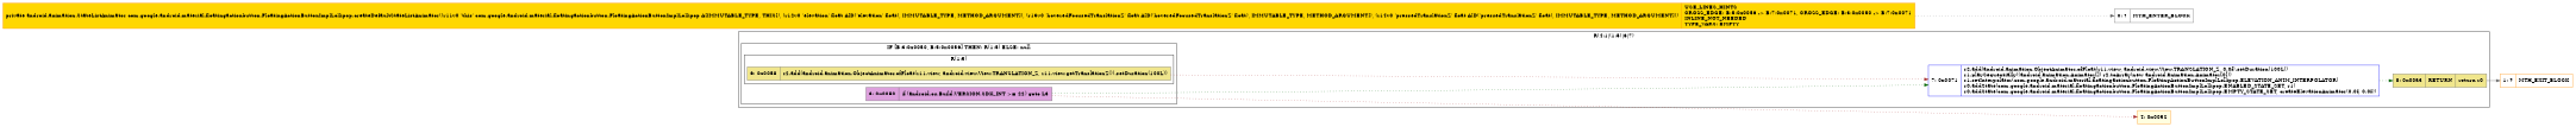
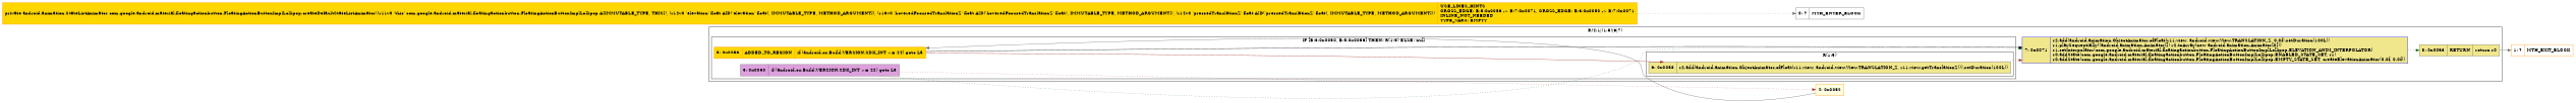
  digraph {
    rankdir=LR
    node [color=gray40 fillcolor=khaki shape=record style=filled]
    edge [color=brown style=dotted]
    n1 [label="{6\:\ 0x0058|r2.add(android.animation.ObjectAnimator.ofFloat(r11.view, android.view.View.TRANSLATION_Z, r11.view.getTranslationZ()).setDuration(100L))\l}"]
    n2 [fillcolor=plum label="{3\:\ 0x0050|if (android.os.Build.VERSION.SDK_INT \>= 22) goto L3\l}"]
-   n4 [color=blue fillcolor=white label="{7\:\ 0x0071|r2.add(android.animation.ObjectAnimator.ofFloat(r11.view, android.view.View.TRANSLATION_Z, 0.0f).setDuration(100L))\lr1.playSequentially((android.animation.Animator[]) r2.toArray(new android.animation.Animator[0]))\lr1.setInterpolator(com.google.android.material.floatingactionbutton.FloatingActionButtonImplLollipop.ELEVATION_ANIM_INTERPOLATOR)\lr0.addState(com.google.android.material.floatingactionbutton.FloatingActionButtonImplLollipop.ENABLED_STATE_SET, r1)\lr0.addState(com.google.android.material.floatingactionbutton.FloatingActionButtonImplLollipop.EMPTY_STATE_SET, createElevationAnimator(0.0f, 0.0f))\l}"]
+   n3 [color=darkorange fillcolor=gold label="{5\:\ 0x0056|ADDED_TO_REGION\l|if (android.os.Build.VERSION.SDK_INT \<= 24) goto L5\l}"]
+   n4 [color=blue label="{7\:\ 0x0071|r2.add(android.animation.ObjectAnimator.ofFloat(r11.view, android.view.View.TRANSLATION_Z, 0.0f).setDuration(100L))\lr1.playSequentially((android.animation.Animator[]) r2.toArray(new android.animation.Animator[0]))\lr1.setInterpolator(com.google.android.material.floatingactionbutton.FloatingActionButtonImplLollipop.ELEVATION_ANIM_INTERPOLATOR)\lr0.addState(com.google.android.material.floatingactionbutton.FloatingActionButtonImplLollipop.ENABLED_STATE_SET, r1)\lr0.addState(com.google.android.material.floatingactionbutton.FloatingActionButtonImplLollipop.EMPTY_STATE_SET, createElevationAnimator(0.0f, 0.0f))\l}"]
    n5 [label="{8\:\ 0x00a3|RETURN\l|return r0\l}"]
    n6 [color=darkorange fillcolor=lightyellow label="{4\:\ 0x0052}"]
    n7 [color=darkorange fillcolor=white label="{1\:\ ?|MTH_EXIT_BLOCK\l}"]
    n8 [fillcolor=white label="{0\:\ ?|MTH_ENTER_BLOCK\l}"]
    n9 [color=darkorange fillcolor=gold label="{private android.animation.StateListAnimator com.google.android.material.floatingactionbutton.FloatingActionButtonImplLollipop.createDefaultStateListAnimator((r11v0 'this' com.google.android.material.floatingactionbutton.FloatingActionButtonImplLollipop A[IMMUTABLE_TYPE, THIS]), (r12v0 'elevation' float A[D('elevation' float), IMMUTABLE_TYPE, METHOD_ARGUMENT]), (r13v0 'hoveredFocusedTranslationZ' float A[D('hoveredFocusedTranslationZ' float), IMMUTABLE_TYPE, METHOD_ARGUMENT]), (r14v0 'pressedTranslationZ' float A[D('pressedTranslationZ' float), IMMUTABLE_TYPE, METHOD_ARGUMENT]))  | USE_LINES_HINTS\lCROSS_EDGE: B:5:0x0056 \-\> B:7:0x0071, CROSS_EDGE: B:3:0x0050 \-\> B:7:0x0071\lINLINE_NOT_NEEDED\lTYPE_VARS: EMPTY\l}"]
    subgraph cluster_1 {
      label="R(4:1|(1:5)|6|7)"
      n4
      n5
      subgraph cluster_2 {
        label="IF [B:3:0x0050, B:5:0x0056] THEN: R(1:5) ELSE: null"
        n2
+       n3
        subgraph cluster_3 {
          label="R(1:5)"
          n1
        }
      }
    }
    n1 -> n4
    n2 -> n4 [color=darkgreen]
    n2 -> n6
+   n3 -> n1 [style=solid]
+   n3 -> n4 [color=black style=solid]
    n4 -> n5 [color=darkgreen]
    n5 -> n7 [color=gray40 style=solid]
+   n6 -> n3 [color=gray40 style=solid]
    n9 -> n8 [color=gray40]
  }
